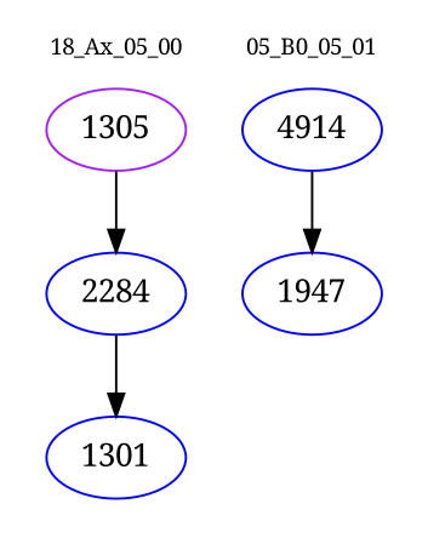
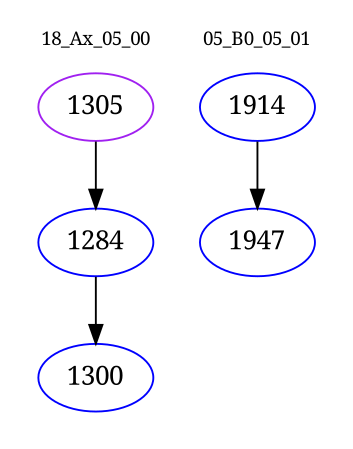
  digraph {
    fontname="Noto Serif"
    node [color=blue fontname="Noto Serif"]
    edge [color=black fontname="Noto Serif"]
    n1 [color=purple label=1305]
-   n2 [label=2284]
-   n3 [label=1301]
-   n4 [label=4914]
+   n2 [label=1284]
+   n3 [label=1300]
+   n4 [label=1914]
    n5 [label=1947]
    subgraph cluster_1 {
      color=white
      fontsize=10
      label="18_Ax_05_00"
      n1
      n2
      n3
    }
    subgraph cluster_2 {
      color=white
      fontsize=10
      label="05_B0_05_01"
      n4
      n5
    }
    n1 -> n2
    n2 -> n3
    n4 -> n5
  }
